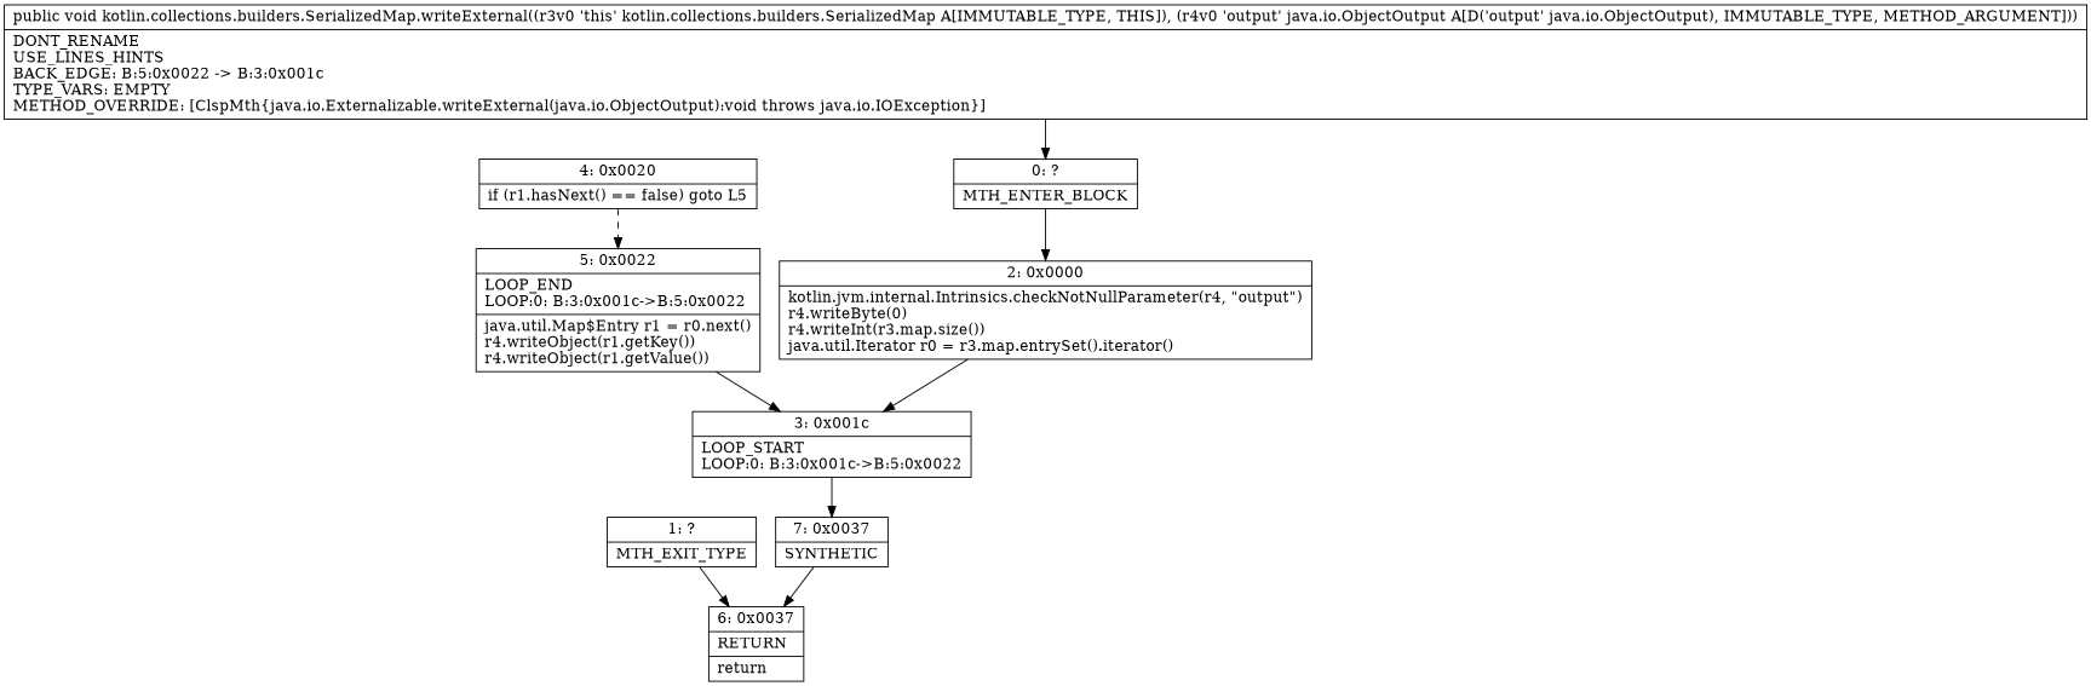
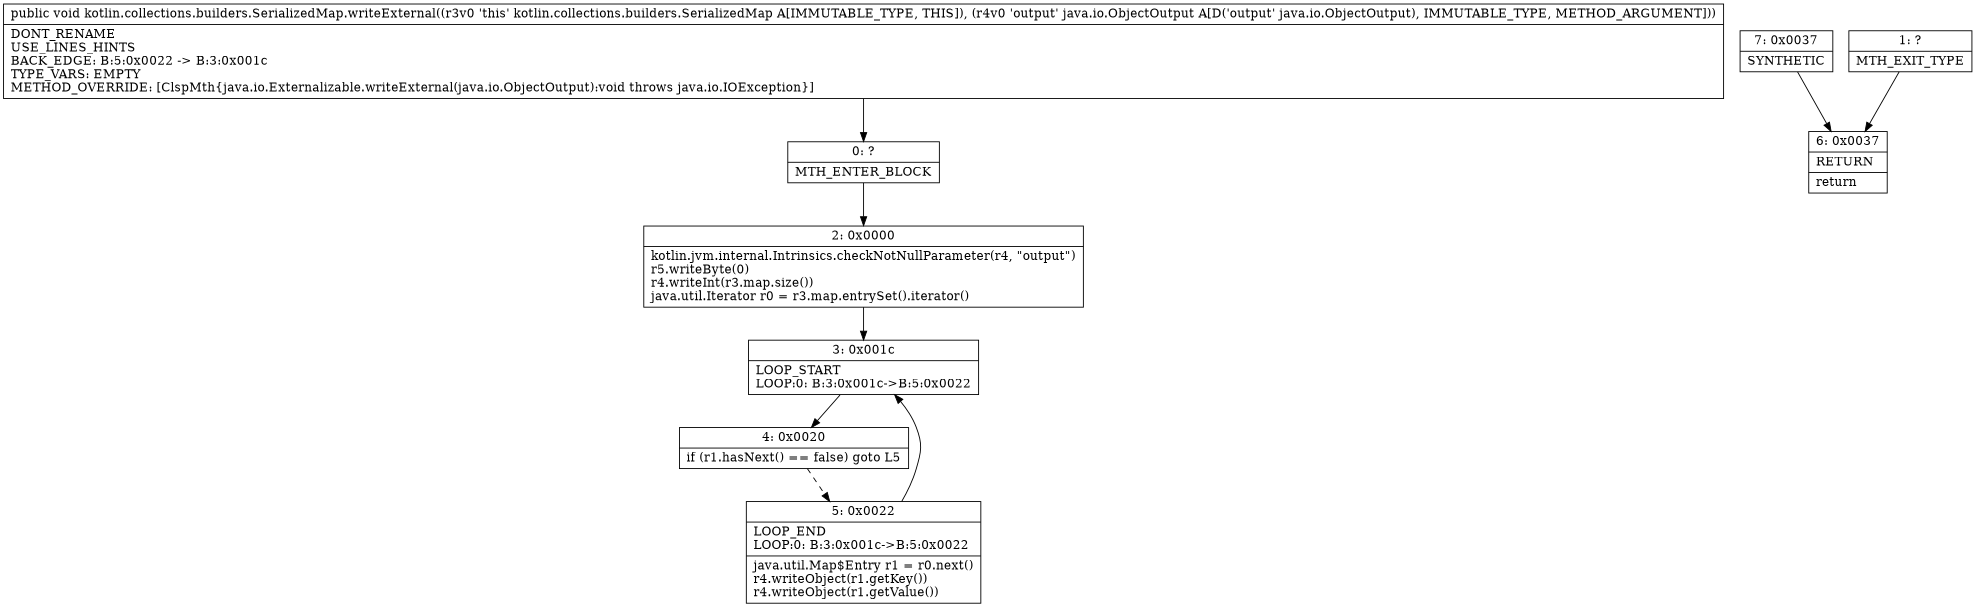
  digraph {
    node [shape=record]
    n1 [label="{0\:\ ?|MTH_ENTER_BLOCK\l}"]
-   n2 [label="{2\:\ 0x0000|kotlin.jvm.internal.Intrinsics.checkNotNullParameter(r4, \"output\")\lr4.writeByte(0)\lr4.writeInt(r3.map.size())\ljava.util.Iterator r0 = r3.map.entrySet().iterator()\l}"]
+   n2 [label="{2\:\ 0x0000|kotlin.jvm.internal.Intrinsics.checkNotNullParameter(r4, \"output\")\lr5.writeByte(0)\lr4.writeInt(r3.map.size())\ljava.util.Iterator r0 = r3.map.entrySet().iterator()\l}"]
    n3 [label="{3\:\ 0x001c|LOOP_START\lLOOP:0: B:3:0x001c\-\>B:5:0x0022\l}"]
    n4 [label="{4\:\ 0x0020|if (r1.hasNext() == false) goto L5\l}"]
    n5 [label="{5\:\ 0x0022|LOOP_END\lLOOP:0: B:3:0x001c\-\>B:5:0x0022\l|java.util.Map$Entry r1 = r0.next()\lr4.writeObject(r1.getKey())\lr4.writeObject(r1.getValue())\l}"]
    n6 [label="{7\:\ 0x0037|SYNTHETIC\l}"]
    n7 [label="{6\:\ 0x0037|RETURN\l|return\l}"]
    n8 [label="{1\:\ ?|MTH_EXIT_TYPE\l}"]
    n9 [label="{public void kotlin.collections.builders.SerializedMap.writeExternal((r3v0 'this' kotlin.collections.builders.SerializedMap A[IMMUTABLE_TYPE, THIS]), (r4v0 'output' java.io.ObjectOutput A[D('output' java.io.ObjectOutput), IMMUTABLE_TYPE, METHOD_ARGUMENT]))  | DONT_RENAME\lUSE_LINES_HINTS\lBACK_EDGE: B:5:0x0022 \-\> B:3:0x001c\lTYPE_VARS: EMPTY\lMETHOD_OVERRIDE: [ClspMth\{java.io.Externalizable.writeExternal(java.io.ObjectOutput):void throws java.io.IOException\}]\l}"]
    n1 -> n2
    n2 -> n3
-   n3 -> n6
+   n3 -> n4
    n4 -> n5 [style=dashed]
    n5 -> n3
    n6 -> n7
    n8 -> n7
    n9 -> n1
  }
